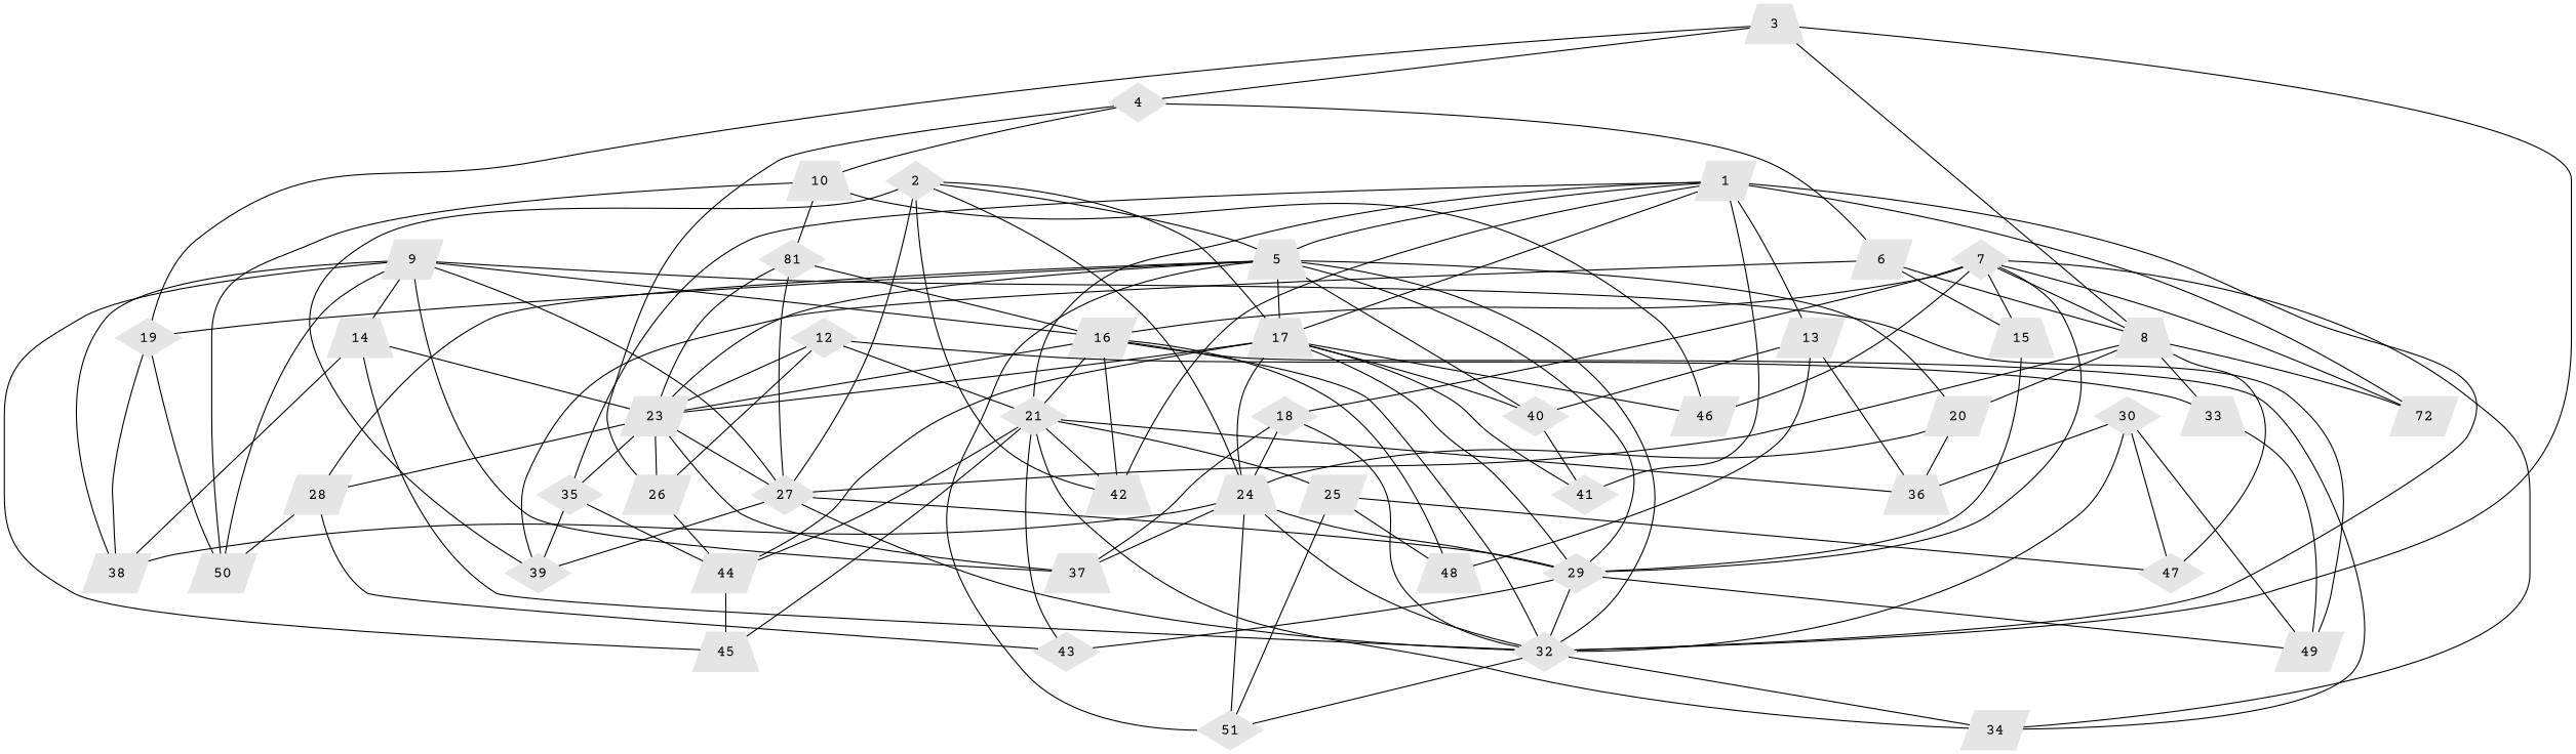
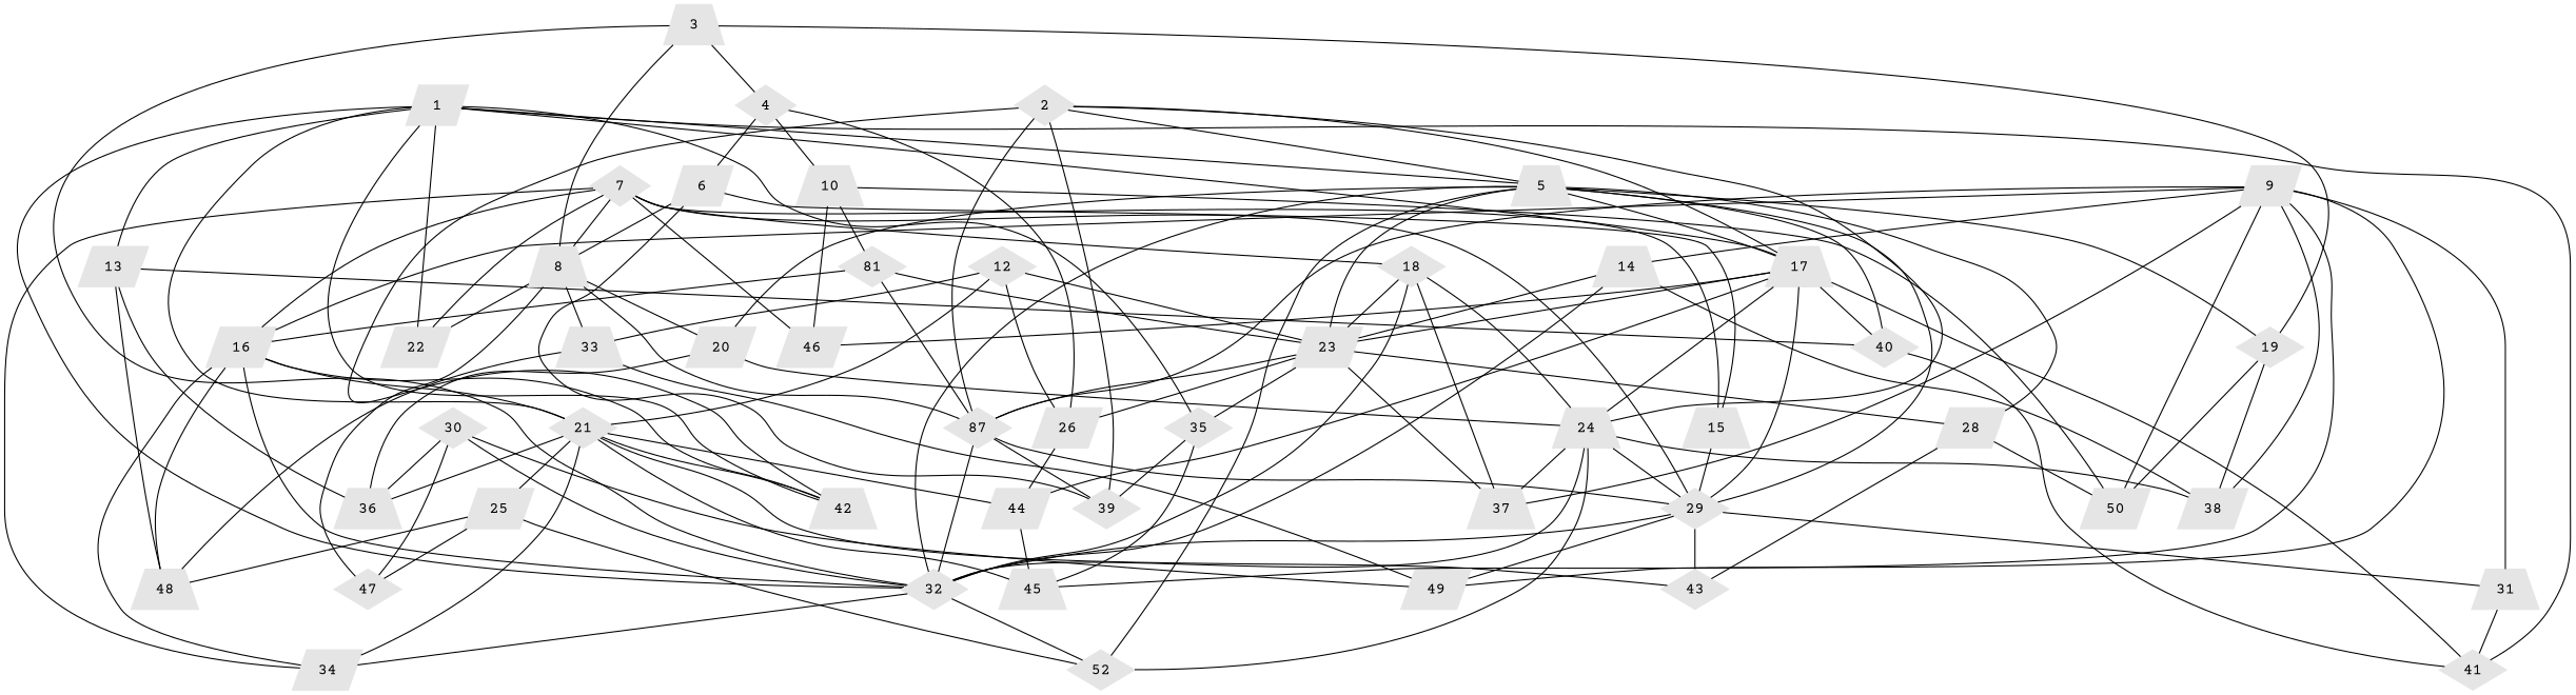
  graph {
    fontname="Courier Prime"
    node [color=gray90 fontname="Courier Prime" shape=diamond style=filled]
    edge [fontname="Courier Prime" weight=1.0]
    1 [shape=parallelogram]
    5 [shape=trapezium]
    13 [shape=parallelogram]
    17 [shape=trapezium]
    21
-   22 [shape=parallelogram label=72]
+   22 [shape=parallelogram]
    32
    35
    41
    42 [shape=trapezium]
    19
    20 [shape=parallelogram]
    23 [shape=parallelogram]
    28 [shape=parallelogram]
    29
    40
-   51
+   51 [label=52]
    36 [shape=trapezium]
    48 [shape=trapezium]
    24 [shape=trapezium]
    46 [shape=parallelogram]
    44 [shape=parallelogram]
    34 [shape=parallelogram]
    45 [shape=trapezium]
    25 [shape=parallelogram]
    43
    39
    2
-   27
+   27 [label=87]
    37 [shape=trapezium]
    38 [shape=parallelogram]
    3 [shape=trapezium]
    4
    8 [shape=trapezium]
    6 [shape=parallelogram]
    10 [shape=trapezium]
    26 [shape=parallelogram]
    33 [shape=trapezium]
    47
    50 [shape=parallelogram]
    15 [shape=trapezium]
    n42 [label=81]
+   31 [shape=trapezium]
    49 [shape=parallelogram]
    7
    16 [shape=parallelogram]
    18
    9 [shape=parallelogram]
    14 [shape=trapezium]
    12
    30
    1 -- 5
    1 -- 13
    1 -- 17
    1 -- 21
    1 -- 22 [weight=2.0]
    1 -- 32
    1 -- 35
    1 -- 41
    1 -- 42
    5 -- 17 [weight=2.0]
    5 -- 32
    5 -- 19
    5 -- 20
    5 -- 23
    5 -- 28
    5 -- 29
    5 -- 40
    5 -- 51
    13 -- 40
    13 -- 36
    13 -- 48
    17 -- 41
    17 -- 23
    17 -- 29
    17 -- 40
    17 -- 24 [weight=2.0]
    17 -- 46
    17 -- 44
    21 -- 42
    21 -- 36
    21 -- 44
    21 -- 34
    21 -- 45
    21 -- 25
    21 -- 43
    32 -- 51
    32 -- 34
-   35 -- 44
+   35 -- 45
    35 -- 39
    19 -- 38
    19 -- 50
    20 -- 36
    20 -- 24
    23 -- 35
    23 -- 28
    23 -- 27 [weight=2.0]
    23 -- 37
    23 -- 26
    28 -- 43
    28 -- 50
    29 -- 32
    29 -- 43 [weight=2.0]
+   29 -- 31
    29 -- 49
    40 -- 41
    24 -- 32
    24 -- 29
    24 -- 51
    24 -- 37
    24 -- 38
    44 -- 45
    25 -- 51
    25 -- 48
    25 -- 47
    2 -- 5
    2 -- 17
    2 -- 42
    2 -- 24
    2 -- 39
    2 -- 27 [weight=3.0]
    27 -- 32
    27 -- 29
    27 -- 39
    3 -- 32
    3 -- 19
    3 -- 4
    3 -- 8
    4 -- 6
    4 -- 10
    4 -- 26
    8 -- 22
    8 -- 20
    8 -- 27 [weight=2.0]
    8 -- 33
    8 -- 47 [weight=2.0]
    6 -- 39
    6 -- 8
    6 -- 15
    10 -- 46
    10 -- 50
    10 -- n42
    26 -- 44
+   33 -- 48
    33 -- 49
    15 -- 29 [weight=2.0]
    n42 -- 23
    n42 -- 27
    n42 -- 16
+   31 -- 41
    7 -- 22
    7 -- 29
    7 -- 46 [weight=2.0]
    7 -- 34
    7 -- 8
    7 -- 15
    7 -- 16 [weight=2.0]
    7 -- 18
    16 -- 21
    16 -- 32
    16 -- 42
-   16 -- 23
+   18 -- 23
    16 -- 48
    16 -- 34
    18 -- 32
    18 -- 24
    18 -- 37
    9 -- 45
    9 -- 27
    9 -- 37
    9 -- 38
    9 -- 50
+   9 -- 31 [weight=2.0]
    9 -- 49
    9 -- 16
    9 -- 14
    14 -- 32
    14 -- 23
    14 -- 38
    12 -- 21
    12 -- 23
    12 -- 26
    12 -- 33
    30 -- 32
    30 -- 36
    30 -- 47
    30 -- 49
  }
